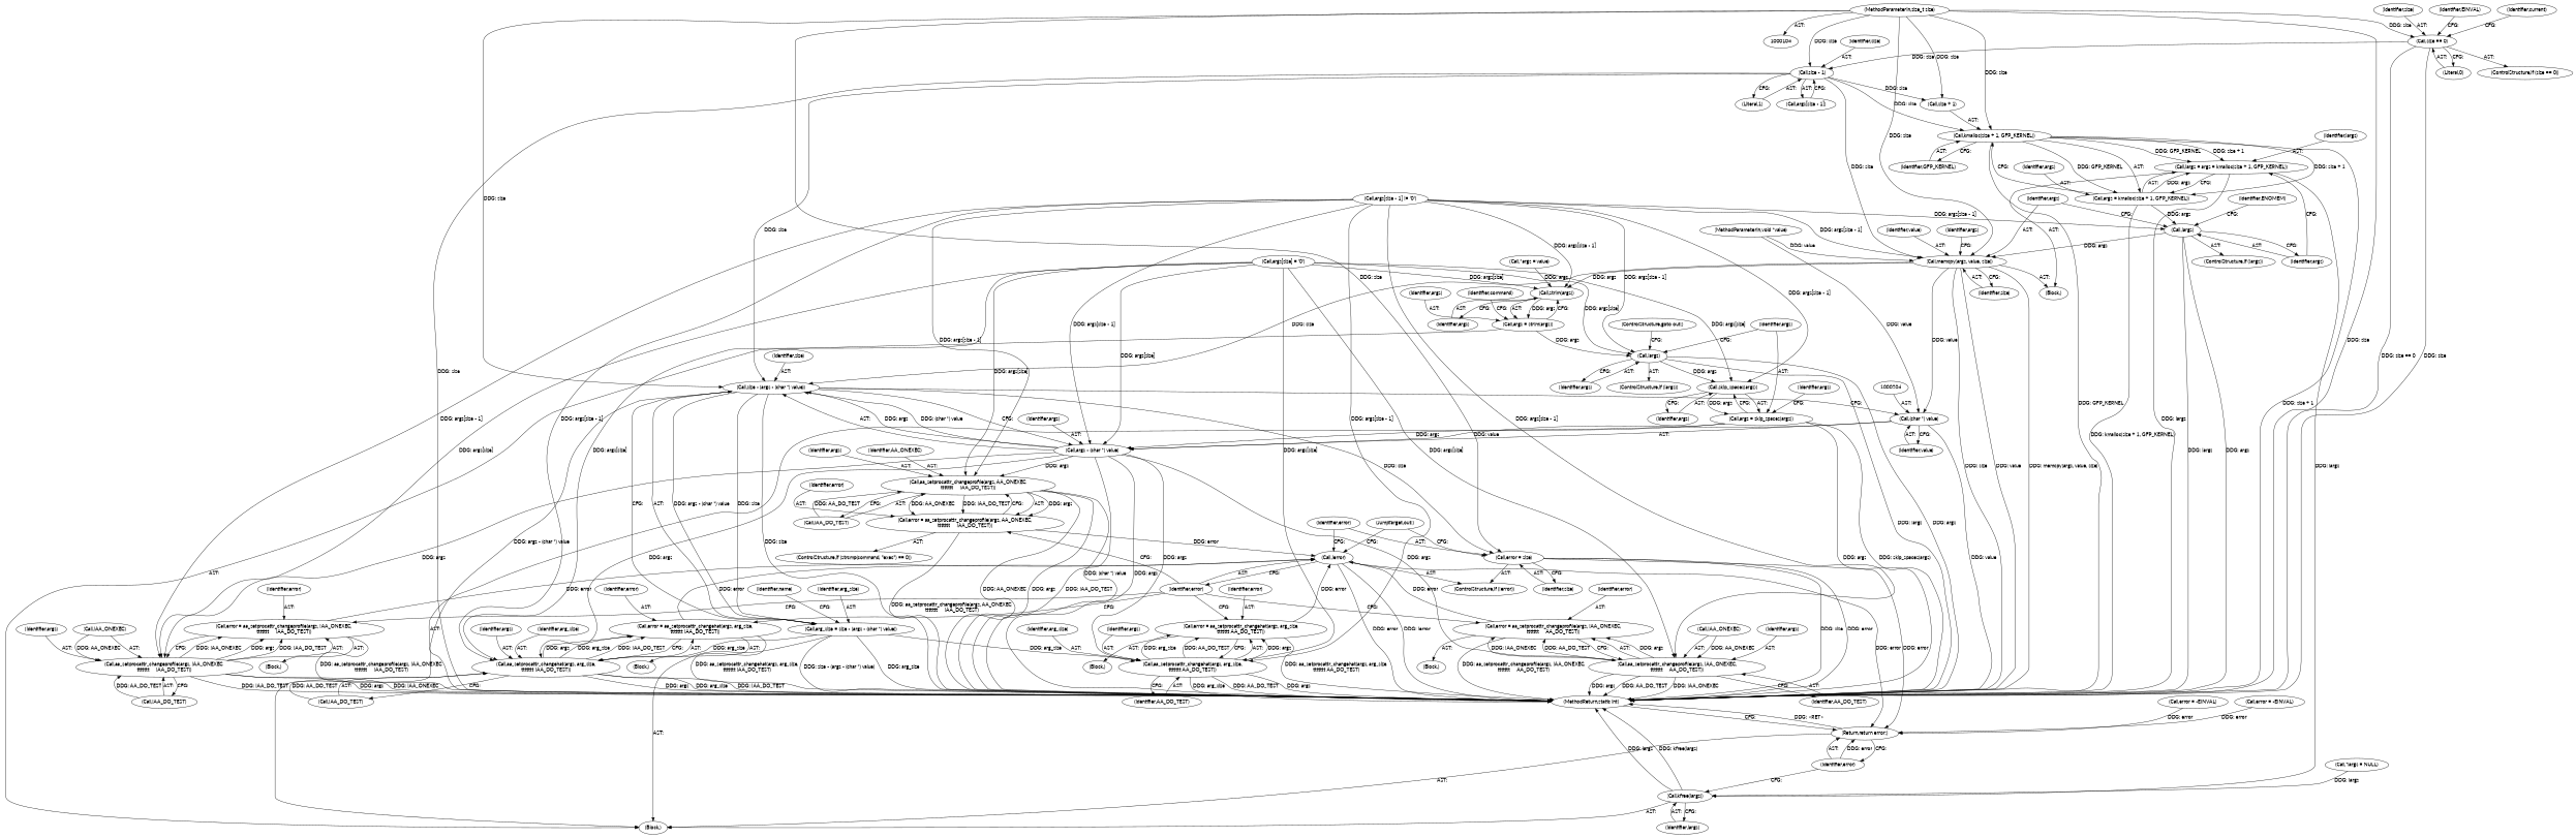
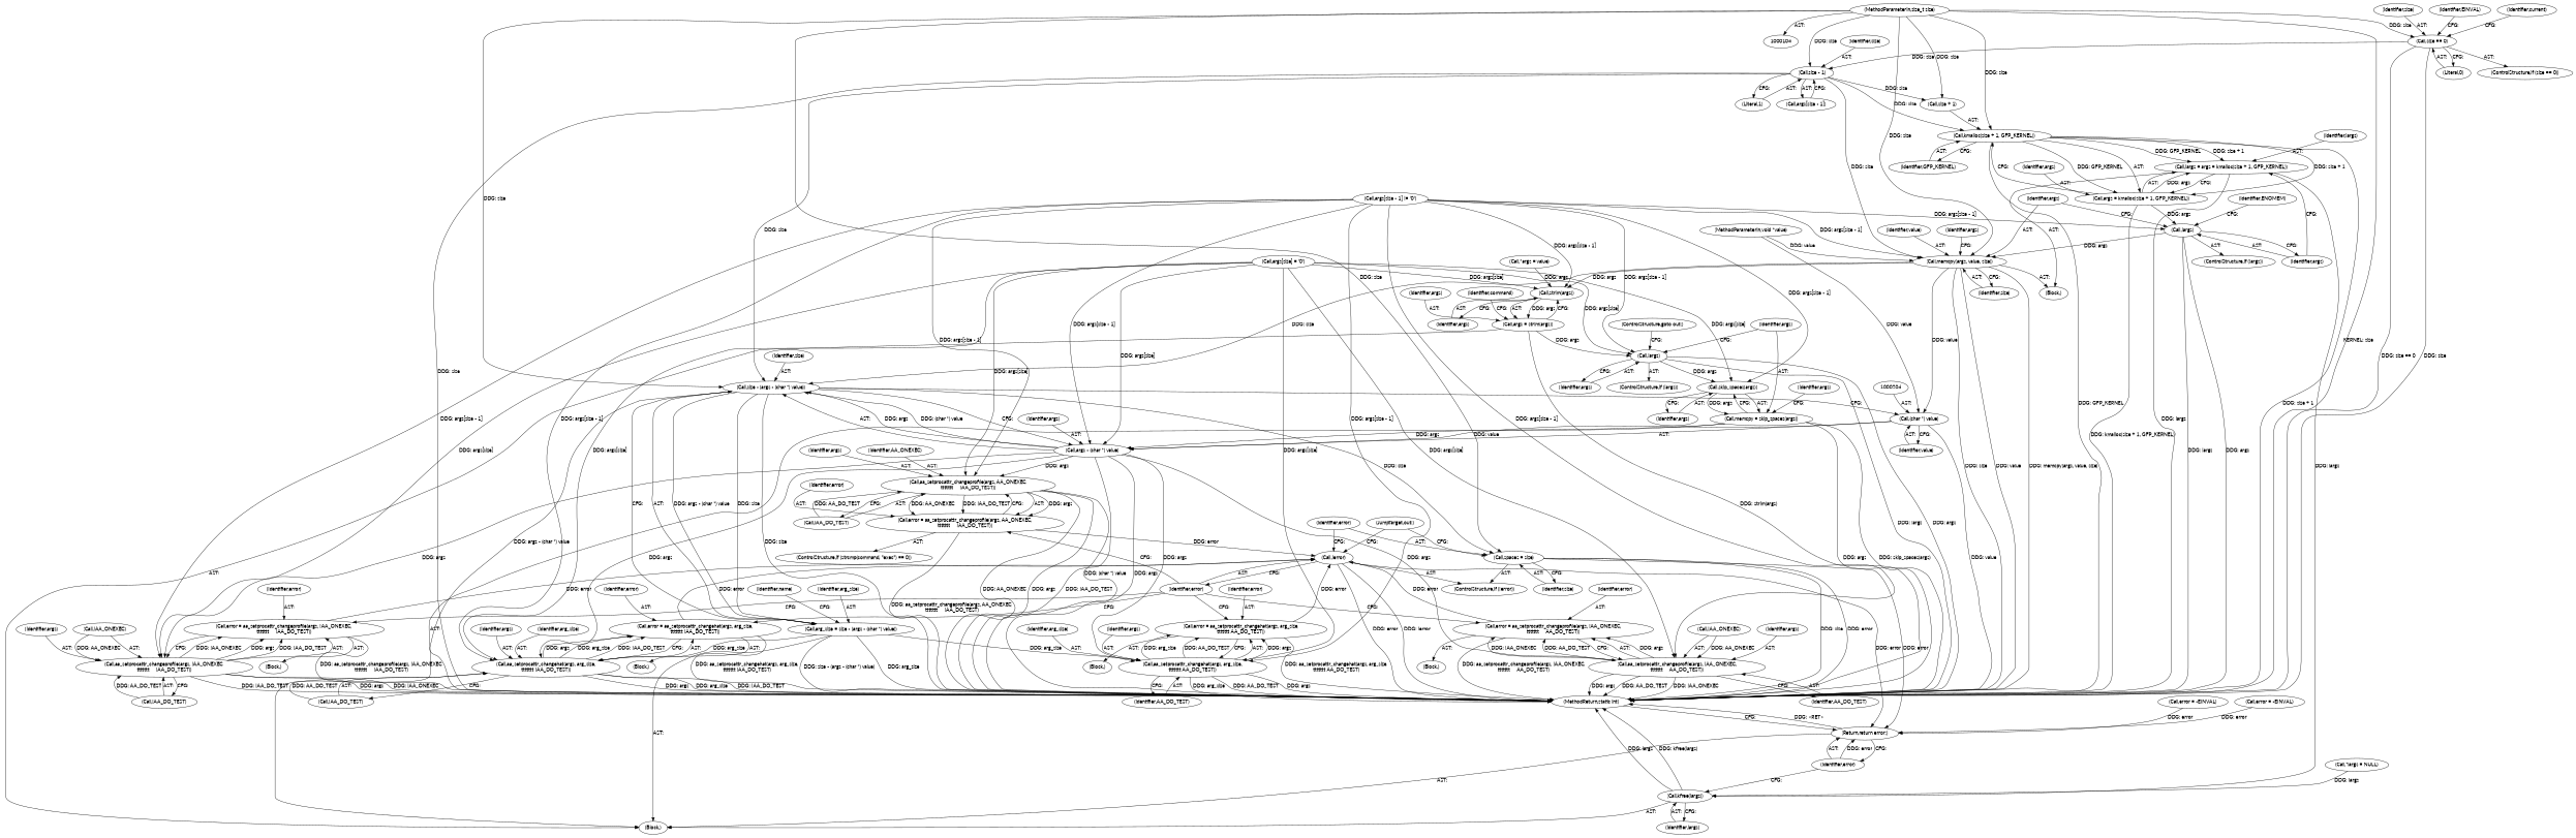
  digraph {
    fontname=Lato
    node [fontname=Lato]
    edge [fontname=Lato]
    n1 [label="(Call,kmalloc(size + 1, GFP_KERNEL))"]
    n2 [label="(Call,largs = args = kmalloc(size + 1, GFP_KERNEL))"]
    n3 [label="(Call,args = kmalloc(size + 1, GFP_KERNEL))"]
    n4 [label="(MethodReturn,static int)"]
    n5 [label="(Identifier,GFP_KERNEL)"]
    n6 [label="(Call,kfree(largs))"]
    n7 [label="(Block,)"]
    n8 [label="(Call,!args)"]
    n9 [label="(Return,return error;)"]
    n10 [label="(Call,size - 1)"]
    n11 [label="(Call,memcpy(args, value, size))"]
    n12 [label="(Call,size - (args - (char *) value))"]
    n13 [label="(Literal,1)"]
    n14 [label="(Call,size + 1)"]
    n15 [label="(Call,args[size - 1])"]
    n16 [label="(Call,strim(args))"]
    n17 [label="(Call,(char *) value)"]
    n18 [label="(Identifier,size)"]
-   n19 [label="(Call,error = size)"]
+   n19 [label="(Call,spaces = size)"]
    n20 [label="(Call,args - (char *) value)"]
    n21 [label="(Call,arg_size = size - (args - (char *) value))"]
    n22 [label="(Call,size == 0)"]
    n23 [label="(ControlStructure,if (size == 0))"]
    n24 [label="(Literal,0)"]
    n25 [label="(MethodParameterIn,size_t size)"]
    1000104
    n27 [label="(ControlStructure,if (!error))"]
    n28 [label="(Identifier,size)"]
    n29 [label="(Identifier,largs)"]
    n30 [label="(Block,)"]
    n31 [label="(ControlStructure,if (!args))"]
    n32 [label="(Identifier,args)"]
    n33 [label="(Call,args = strim(args))"]
    n34 [label="(Identifier,args)"]
    n35 [label="(Identifier,value)"]
    n36 [label="(Call,!args)"]
    n37 [label="(Call,skip_spaces(args))"]
    n38 [label="(Identifier,args)"]
    n39 [label="(ControlStructure,if (!args))"]
-   n40 [label="(Call,args = skip_spaces(args))"]
+   n40 [label="(Call,memcpy = skip_spaces(args))"]
    n41 [label="(Identifier,args)"]
    n42 [label="(Call,aa_setprocattr_changehat(args, arg_size,\n\t\t\t\t\t\t\t !AA_DO_TEST))"]
    n43 [label="(Call,aa_setprocattr_changehat(args, arg_size,\n\t\t\t\t\t\t\t AA_DO_TEST))"]
    n44 [label="(Call,aa_setprocattr_changeprofile(args, !AA_ONEXEC,\n\t\t\t\t\t\t\t     !AA_DO_TEST))"]
    n45 [label="(Call,aa_setprocattr_changeprofile(args, !AA_ONEXEC,\n\t\t\t\t\t\t\t     AA_DO_TEST))"]
    n46 [label="(Call,aa_setprocattr_changeprofile(args, AA_ONEXEC,\n\t\t\t\t\t\t\t     !AA_DO_TEST))"]
    n47 [label="(Call,error = aa_setprocattr_changehat(args, arg_size,\n\t\t\t\t\t\t\t !AA_DO_TEST))"]
    n48 [label="(Call,!AA_DO_TEST)"]
    n49 [label="(Call,error = aa_setprocattr_changehat(args, arg_size,\n\t\t\t\t\t\t\t AA_DO_TEST))"]
    n50 [label="(Identifier,AA_DO_TEST)"]
    n51 [label="(Call,error = aa_setprocattr_changeprofile(args, !AA_ONEXEC,\n\t\t\t\t\t\t\t     !AA_DO_TEST))"]
    n52 [label="(Call,!AA_DO_TEST)"]
    n53 [label="(Call,error = aa_setprocattr_changeprofile(args, !AA_ONEXEC,\n\t\t\t\t\t\t\t     AA_DO_TEST))"]
    n54 [label="(Identifier,AA_DO_TEST)"]
    n55 [label="(Call,error = aa_setprocattr_changeprofile(args, AA_ONEXEC,\n\t\t\t\t\t\t\t     !AA_DO_TEST))"]
    n56 [label="(Call,!AA_DO_TEST)"]
    n57 [label="(Call,!error)"]
    n58 [label="(Block,)"]
    n59 [label="(Identifier,error)"]
    n60 [label="(Identifier,error)"]
    n61 [label="(Block,)"]
    n62 [label="(Block,)"]
    n63 [label="(Block,)"]
    n64 [label="(ControlStructure,if (strcmp(command, \"exec\") == 0))"]
    n65 [label="(Identifier,args)"]
    n66 [label="(Identifier,args)"]
    n67 [label="(Identifier,size)"]
    n68 [label="(Identifier,error)"]
    n69 [label="(Identifier,arg_size)"]
    n70 [label="(Identifier,arg_size)"]
    n71 [label="(Identifier,args)"]
    n72 [label="(Identifier,error)"]
    n73 [label="(Call,*largs = NULL)"]
    n74 [label="(Identifier,args)"]
    n75 [label="(Identifier,value)"]
    n76 [label="(Call,*args = value)"]
    n77 [label="(Identifier,EINVAL)"]
    n78 [label="(Identifier,largs)"]
    n79 [label="(Identifier,name)"]
    n80 [label="(Identifier,args)"]
    n81 [label="(JumpTarget,out:)"]
    n82 [label="(Identifier,args)"]
    n83 [label="(Identifier,error)"]
    n84 [label="(Call,error = -EINVAL)"]
    n85 [label="(Identifier,current)"]
    n86 [label="(Call,!AA_ONEXEC)"]
    n87 [label="(Identifier,error)"]
    n88 [label="(Call,args[size - 1] != '\0')"]
    n89 [label="(Identifier,args)"]
    n90 [label="(Call,error = -EINVAL)"]
    n91 [label="(Call,!AA_ONEXEC)"]
    n92 [label="(Identifier,args)"]
    n93 [label="(Call,args[size] = '\0')"]
    n94 [label="(MethodParameterIn,void *value)"]
    n95 [label="(Identifier,args)"]
    n96 [label="(Identifier,args)"]
    n97 [label="(ControlStructure,goto out;)"]
    n98 [label="(Identifier,args)"]
    n99 [label="(Identifier,error)"]
    n100 [label="(Identifier,args)"]
    n101 [label="(Identifier,size)"]
    n102 [label="(Identifier,ENOMEM)"]
    n103 [label="(Identifier,error)"]
    n104 [label="(Identifier,AA_ONEXEC)"]
    n105 [label="(Identifier,size)"]
    n106 [label="(Identifier,arg_size)"]
    n107 [label="(Identifier,command)"]
    1000204
    n1 -> n2 [label="DDG: size + 1"]
    n1 -> n2 [label="DDG: GFP_KERNEL"]
    n1 -> n3 [label="AST: "]
    n1 -> n3 [label="DDG: size + 1"]
    n1 -> n3 [label="DDG: GFP_KERNEL"]
    n1 -> n4 [label="DDG: GFP_KERNEL"]
    n1 -> n4 [label="DDG: size + 1"]
    n1 -> n5 [label="CFG: "]
    n2 -> n3 [label="CFG: "]
    n2 -> n4 [label="DDG: largs"]
    n2 -> n6 [label="DDG: largs"]
    n2 -> n7 [label="AST: "]
    n3 -> n1 [label="CFG: "]
    n3 -> n2 [label="AST: "]
    n3 -> n2 [label="DDG: args"]
    n3 -> n4 [label="DDG: kmalloc(size + 1, GFP_KERNEL)"]
    n3 -> n8 [label="DDG: args"]
    n4 -> n9 [label="CFG: "]
    n5 -> n1 [label="AST: "]
    n6 -> n4 [label="DDG: largs"]
    n6 -> n4 [label="DDG: kfree(largs)"]
    n6 -> n29 [label="CFG: "]
    n6 -> n30 [label="AST: "]
    n8 -> n4 [label="DDG: args"]
    n8 -> n4 [label="DDG: !args"]
    n8 -> n11 [label="DDG: args"]
    n8 -> n31 [label="AST: "]
    n8 -> n32 [label="CFG: "]
    n9 -> n4 [label="DDG: <RET>"]
    n9 -> n30 [label="AST: "]
    n9 -> n60 [label="CFG: "]
    n10 -> n1 [label="DDG: size"]
    n10 -> n4 [label="DDG: size"]
    n10 -> n11 [label="DDG: size"]
    n10 -> n12 [label="DDG: size"]
    n10 -> n13 [label="CFG: "]
    n10 -> n14 [label="DDG: size"]
    n10 -> n15 [label="AST: "]
    n11 -> n4 [label="DDG: size"]
    n11 -> n4 [label="DDG: value"]
    n11 -> n4 [label="DDG: memcpy(args, value, size)"]
    n11 -> n7 [label="AST: "]
    n11 -> n12 [label="DDG: size"]
    n11 -> n16 [label="DDG: args"]
    n11 -> n17 [label="DDG: value"]
    n11 -> n18 [label="CFG: "]
    n12 -> n4 [label="DDG: args - (char *) value"]
    n12 -> n4 [label="DDG: size"]
    n12 -> n17 [label="CFG: "]
    n12 -> n19 [label="DDG: size"]
    n12 -> n20 [label="CFG: "]
    n12 -> n21 [label="AST: "]
    n12 -> n21 [label="DDG: size"]
    n12 -> n21 [label="DDG: args - (char *) value"]
    n13 -> n10 [label="AST: "]
    n14 -> n1 [label="AST: "]
    n15 -> n10 [label="CFG: "]
    n16 -> n33 [label="AST: "]
    n16 -> n33 [label="DDG: args"]
    n16 -> n34 [label="CFG: "]
    n17 -> n4 [label="DDG: value"]
    n17 -> n20 [label="AST: "]
    n17 -> n20 [label="DDG: value"]
    n17 -> n35 [label="CFG: "]
    n18 -> n11 [label="AST: "]
    n19 -> n4 [label="DDG: size"]
    n19 -> n4 [label="DDG: error"]
    n19 -> n9 [label="DDG: error"]
    n19 -> n27 [label="AST: "]
    n19 -> n28 [label="CFG: "]
    n20 -> n4 [label="DDG: (char *) value"]
    n20 -> n4 [label="DDG: args"]
    n20 -> n12 [label="AST: "]
    n20 -> n12 [label="DDG: args"]
    n20 -> n12 [label="DDG: (char *) value"]
    n20 -> n42 [label="DDG: args"]
    n20 -> n43 [label="DDG: args"]
    n20 -> n44 [label="DDG: args"]
    n20 -> n45 [label="DDG: args"]
    n20 -> n46 [label="DDG: args"]
    n21 -> n4 [label="DDG: size - (args - (char *) value)"]
    n21 -> n4 [label="DDG: arg_size"]
    n21 -> n12 [label="CFG: "]
    n21 -> n30 [label="AST: "]
    n21 -> n42 [label="DDG: arg_size"]
    n21 -> n43 [label="DDG: arg_size"]
    n22 -> n4 [label="DDG: size"]
    n22 -> n4 [label="DDG: size == 0"]
    n22 -> n10 [label="DDG: size"]
    n22 -> n23 [label="AST: "]
    n22 -> n24 [label="CFG: "]
    n24 -> n22 [label="AST: "]
    n25 -> n1 [label="DDG: size"]
-   n25 -> n4 [label="DDG: size"]
+   n25 -> n4 [label="KERNEL: size"]
    n25 -> n10 [label="DDG: size"]
    n25 -> n11 [label="DDG: size"]
    n25 -> n12 [label="DDG: size"]
    n25 -> n14 [label="DDG: size"]
    n25 -> n19 [label="DDG: size"]
    n25 -> n22 [label="DDG: size"]
    n25 -> 1000104 [label="AST: "]
    n28 -> n19 [label="AST: "]
    n29 -> n6 [label="AST: "]
    n32 -> n2 [label="CFG: "]
    n32 -> n8 [label="AST: "]
+   n33 -> n4 [label="DDG: strim(args)"]
    n33 -> n16 [label="CFG: "]
    n33 -> n30 [label="AST: "]
    n33 -> n36 [label="DDG: args"]
    n34 -> n16 [label="AST: "]
    n35 -> n17 [label="AST: "]
    n36 -> n4 [label="DDG: !args"]
    n36 -> n4 [label="DDG: args"]
    n36 -> n37 [label="DDG: args"]
    n36 -> n38 [label="CFG: "]
    n36 -> n39 [label="AST: "]
    n37 -> n40 [label="AST: "]
    n37 -> n40 [label="DDG: args"]
    n37 -> n41 [label="CFG: "]
    n38 -> n36 [label="AST: "]
    n40 -> n4 [label="DDG: skip_spaces(args)"]
    n40 -> n4 [label="DDG: args"]
    n40 -> n20 [label="DDG: args"]
    n40 -> n30 [label="AST: "]
    n40 -> n37 [label="CFG: "]
    n41 -> n37 [label="AST: "]
    n42 -> n4 [label="DDG: !AA_DO_TEST"]
    n42 -> n4 [label="DDG: args"]
    n42 -> n4 [label="DDG: arg_size"]
    n42 -> n47 [label="AST: "]
    n42 -> n47 [label="DDG: args"]
    n42 -> n47 [label="DDG: arg_size"]
    n42 -> n47 [label="DDG: !AA_DO_TEST"]
    n42 -> n48 [label="CFG: "]
    n43 -> n4 [label="DDG: arg_size"]
    n43 -> n4 [label="DDG: AA_DO_TEST"]
    n43 -> n4 [label="DDG: args"]
    n43 -> n49 [label="AST: "]
    n43 -> n49 [label="DDG: args"]
    n43 -> n49 [label="DDG: arg_size"]
    n43 -> n49 [label="DDG: AA_DO_TEST"]
    n43 -> n50 [label="CFG: "]
    n44 -> n4 [label="DDG: !AA_ONEXEC"]
    n44 -> n4 [label="DDG: !AA_DO_TEST"]
    n44 -> n4 [label="DDG: args"]
    n44 -> n51 [label="AST: "]
    n44 -> n51 [label="DDG: args"]
    n44 -> n51 [label="DDG: !AA_ONEXEC"]
    n44 -> n51 [label="DDG: !AA_DO_TEST"]
    n44 -> n52 [label="CFG: "]
    n45 -> n4 [label="DDG: !AA_ONEXEC"]
    n45 -> n4 [label="DDG: args"]
    n45 -> n4 [label="DDG: AA_DO_TEST"]
    n45 -> n53 [label="AST: "]
    n45 -> n53 [label="DDG: args"]
    n45 -> n53 [label="DDG: !AA_ONEXEC"]
    n45 -> n53 [label="DDG: AA_DO_TEST"]
    n45 -> n54 [label="CFG: "]
    n46 -> n4 [label="DDG: args"]
    n46 -> n4 [label="DDG: AA_ONEXEC"]
    n46 -> n4 [label="DDG: !AA_DO_TEST"]
    n46 -> n55 [label="AST: "]
    n46 -> n55 [label="DDG: args"]
    n46 -> n55 [label="DDG: AA_ONEXEC"]
    n46 -> n55 [label="DDG: !AA_DO_TEST"]
    n46 -> n56 [label="CFG: "]
    n47 -> n4 [label="DDG: aa_setprocattr_changehat(args, arg_size,\n\t\t\t\t\t\t\t !AA_DO_TEST)"]
    n47 -> n42 [label="CFG: "]
    n47 -> n57 [label="DDG: error"]
    n47 -> n58 [label="AST: "]
    n48 -> n42 [label="AST: "]
    n48 -> n42 [label="DDG: AA_DO_TEST"]
    n49 -> n4 [label="DDG: aa_setprocattr_changehat(args, arg_size,\n\t\t\t\t\t\t\t AA_DO_TEST)"]
    n49 -> n43 [label="CFG: "]
    n49 -> n57 [label="DDG: error"]
    n49 -> n61 [label="AST: "]
    n50 -> n43 [label="AST: "]
    n51 -> n4 [label="DDG: aa_setprocattr_changeprofile(args, !AA_ONEXEC,\n\t\t\t\t\t\t\t     !AA_DO_TEST)"]
    n51 -> n44 [label="CFG: "]
    n51 -> n57 [label="DDG: error"]
    n51 -> n62 [label="AST: "]
    n52 -> n44 [label="AST: "]
    n52 -> n44 [label="DDG: AA_DO_TEST"]
    n53 -> n4 [label="DDG: aa_setprocattr_changeprofile(args, !AA_ONEXEC,\n\t\t\t\t\t\t\t     AA_DO_TEST)"]
    n53 -> n45 [label="CFG: "]
    n53 -> n57 [label="DDG: error"]
    n53 -> n63 [label="AST: "]
    n54 -> n45 [label="AST: "]
    n55 -> n4 [label="DDG: aa_setprocattr_changeprofile(args, AA_ONEXEC,\n\t\t\t\t\t\t\t     !AA_DO_TEST)"]
    n55 -> n46 [label="CFG: "]
    n55 -> n57 [label="DDG: error"]
    n55 -> n64 [label="AST: "]
    n56 -> n46 [label="AST: "]
    n56 -> n46 [label="DDG: AA_DO_TEST"]
    n57 -> n4 [label="DDG: error"]
    n57 -> n4 [label="DDG: !error"]
    n57 -> n9 [label="DDG: error"]
    n57 -> n27 [label="AST: "]
    n57 -> n59 [label="CFG: "]
    n59 -> n47 [label="CFG: "]
    n59 -> n49 [label="CFG: "]
    n59 -> n51 [label="CFG: "]
    n59 -> n53 [label="CFG: "]
    n59 -> n55 [label="CFG: "]
    n59 -> n57 [label="AST: "]
    n60 -> n6 [label="CFG: "]
    n60 -> n9 [label="AST: "]
    n60 -> n9 [label="DDG: error"]
    n65 -> n33 [label="AST: "]
    n66 -> n40 [label="CFG: "]
    n67 -> n10 [label="AST: "]
    n68 -> n53 [label="AST: "]
    n69 -> n43 [label="AST: "]
    n70 -> n21 [label="AST: "]
    n71 -> n36 [label="CFG: "]
    n71 -> n40 [label="AST: "]
    n72 -> n49 [label="AST: "]
    n73 -> n6 [label="DDG: largs"]
    n74 -> n8 [label="CFG: "]
    n74 -> n11 [label="AST: "]
    n75 -> n11 [label="AST: "]
    n76 -> n16 [label="DDG: args"]
    n77 -> n22 [label="CFG: "]
    n78 -> n2 [label="AST: "]
    n79 -> n21 [label="CFG: "]
    n80 -> n44 [label="AST: "]
    n81 -> n19 [label="CFG: "]
    n81 -> n57 [label="CFG: "]
    n82 -> n43 [label="AST: "]
    n83 -> n19 [label="AST: "]
    n83 -> n57 [label="CFG: "]
    n84 -> n9 [label="DDG: error"]
    n85 -> n22 [label="CFG: "]
    n86 -> n45 [label="AST: "]
    n86 -> n45 [label="DDG: AA_ONEXEC"]
    n87 -> n51 [label="AST: "]
    n88 -> n8 [label="DDG: args[size - 1]"]
    n88 -> n11 [label="DDG: args[size - 1]"]
    n88 -> n16 [label="DDG: args[size - 1]"]
    n88 -> n20 [label="DDG: args[size - 1]"]
    n88 -> n36 [label="DDG: args[size - 1]"]
    n88 -> n37 [label="DDG: args[size - 1]"]
    n88 -> n42 [label="DDG: args[size - 1]"]
    n88 -> n43 [label="DDG: args[size - 1]"]
    n88 -> n44 [label="DDG: args[size - 1]"]
    n88 -> n45 [label="DDG: args[size - 1]"]
    n88 -> n46 [label="DDG: args[size - 1]"]
    n89 -> n45 [label="AST: "]
    n90 -> n9 [label="DDG: error"]
    n91 -> n44 [label="AST: "]
    n91 -> n44 [label="DDG: AA_ONEXEC"]
    n92 -> n42 [label="AST: "]
    n93 -> n16 [label="DDG: args[size]"]
    n93 -> n20 [label="DDG: args[size]"]
    n93 -> n36 [label="DDG: args[size]"]
    n93 -> n37 [label="DDG: args[size]"]
    n93 -> n42 [label="DDG: args[size]"]
    n93 -> n43 [label="DDG: args[size]"]
    n93 -> n44 [label="DDG: args[size]"]
    n93 -> n45 [label="DDG: args[size]"]
    n93 -> n46 [label="DDG: args[size]"]
    n94 -> n11 [label="DDG: value"]
    n94 -> n17 [label="DDG: value"]
    n95 -> n20 [label="AST: "]
    n96 -> n3 [label="AST: "]
    n97 -> n36 [label="CFG: "]
    n98 -> n11 [label="CFG: "]
    n99 -> n55 [label="AST: "]
    n100 -> n46 [label="AST: "]
    n101 -> n12 [label="AST: "]
    n102 -> n8 [label="CFG: "]
    n103 -> n47 [label="AST: "]
    n104 -> n46 [label="AST: "]
    n105 -> n22 [label="AST: "]
    n106 -> n42 [label="AST: "]
    n107 -> n33 [label="CFG: "]
    1000204 -> n17 [label="AST: "]
  }
